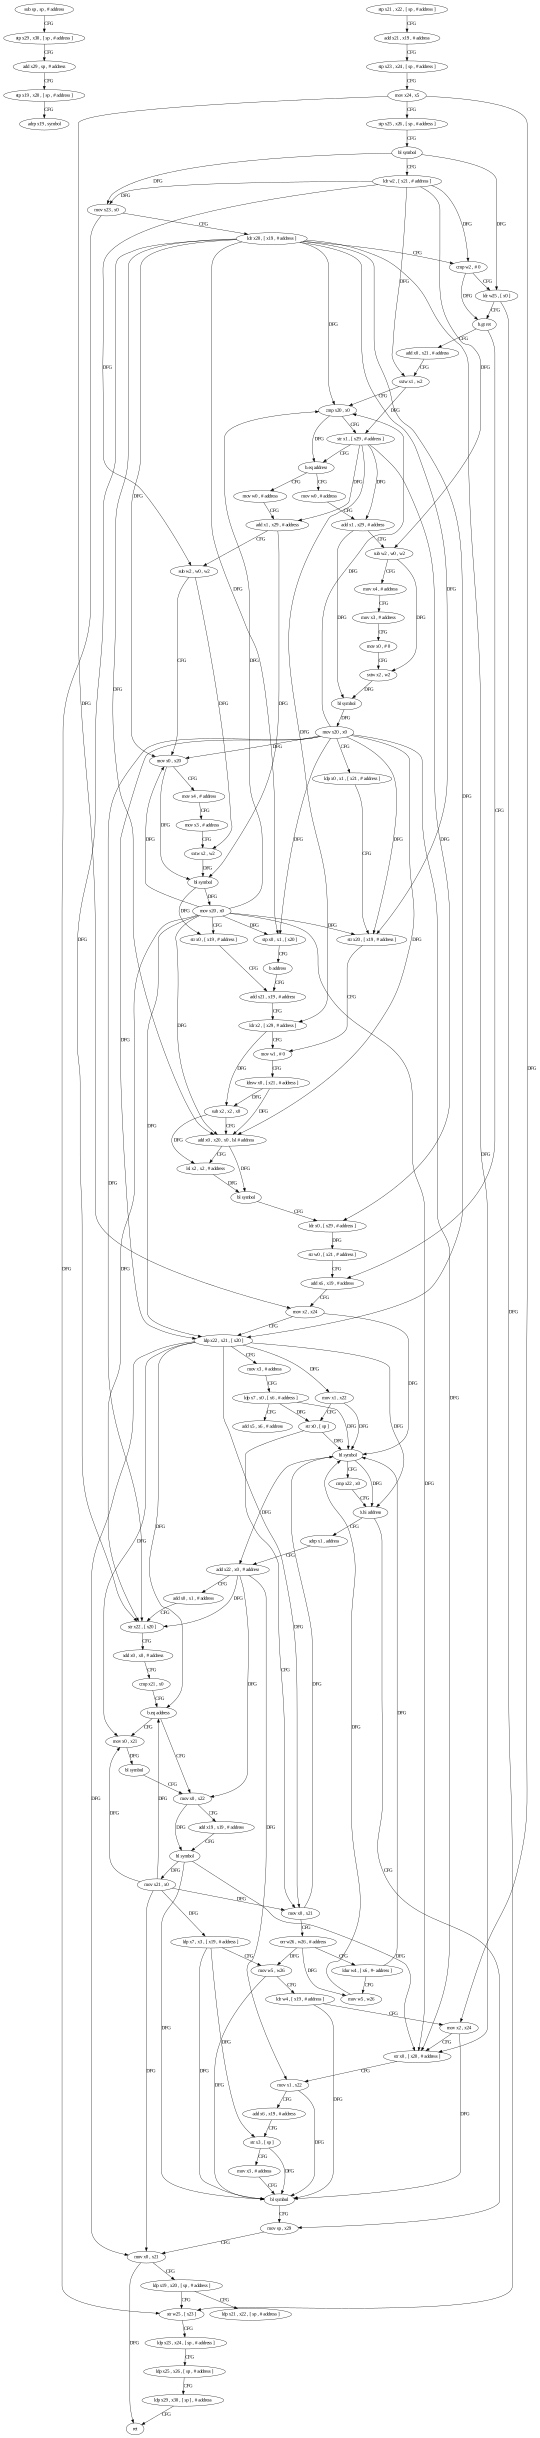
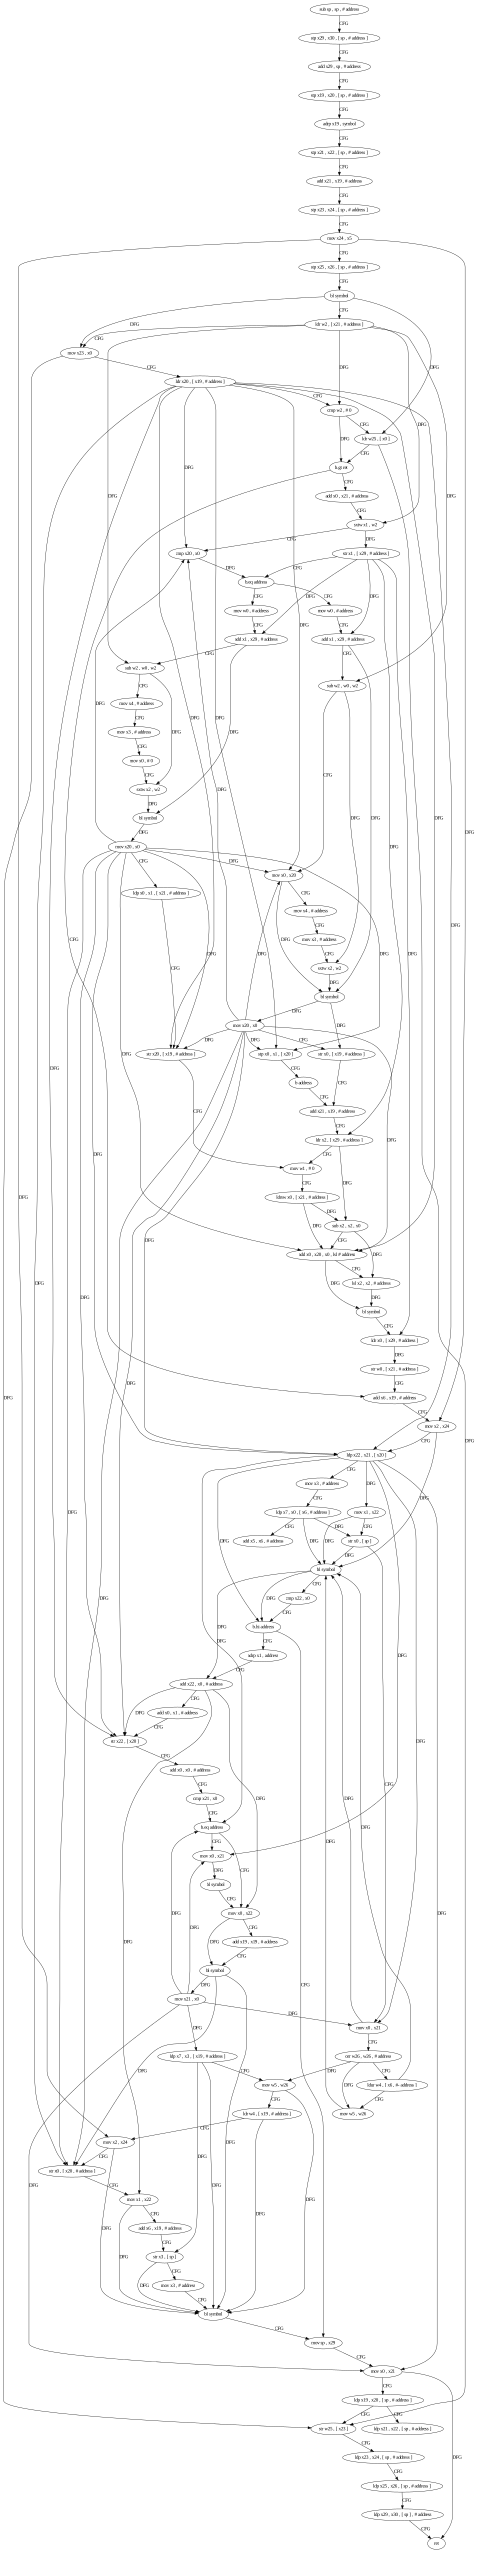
  digraph {
    fontname="Liberation Serif"
    node [fontname="Liberation Serif"]
    edge [fontname="Liberation Serif"]
    n1 [label="sub sp , sp , # address"]
    n2 [label="stp x29 , x30 , [ sp , # address ]"]
    n3 [label="add x29 , sp , # address"]
    n4 [label="stp x19 , x20 , [ sp , # address ]"]
    n5 [label="adrp x19 , symbol"]
    n6 [label="stp x21 , x22 , [ sp , # address ]"]
    n7 [label="add x21 , x19 , # address"]
    n8 [label="stp x23 , x24 , [ sp , # address ]"]
    n9 [label="mov x24 , x5"]
    n10 [label="stp x25 , x26 , [ sp , # address ]"]
    n11 [label="mov x2 , x24"]
    n12 [label="mov x2 , x24"]
    n13 [label="bl symbol"]
    n14 [label="ldp x22 , x21 , [ x20 ]"]
    n15 [label="bl symbol"]
    n16 [label="str x0 , [ x20 , # address ]"]
    n17 [label="bl symbol"]
    n18 [label="ldr w2 , [ x21 , # address ]"]
    n19 [label="mov x23 , x0"]
    n20 [label="ldr w25 , [ x0 ]"]
    n21 [label="cmp w2 , # 0"]
    n22 [label="sxtw x1 , w2"]
    n23 [label="sub w2 , w0 , w2"]
    n24 [label="sub w2 , w0 , w2"]
    n25 [label="ldr x20 , [ x19 , # address ]"]
    n26 [label="str w25 , [ x23 ]"]
    n27 [label="b.gt ret"]
    n28 [label="cmp x20 , x0"]
    n29 [label="str x1 , [ x29 , # address ]"]
    n30 [label="mov x4 , # address"]
    n31 [label="sxtw x2 , w2"]
    n32 [label="mov x0 , x20"]
    n33 [label="sxtw x2 , w2"]
    n34 [label="str x22 , [ x20 ]"]
    n35 [label="str x20 , [ x19 , # address ]"]
    n36 [label="stp x0 , x1 , [ x20 ]"]
    n37 [label="add x0 , x20 , x0 , lsl # address"]
    n38 [label="ldp x23 , x24 , [ sp , # address ]"]
    n39 [label="mov x3 , # address"]
    n40 [label="mov x1 , x22"]
    n41 [label="mov x0 , x21"]
    n42 [label="b.hi address"]
    n43 [label="mov x0 , x21"]
    n44 [label="b.eq address"]
    n45 [label="mov x0 , x21"]
    n46 [label="b.eq address"]
    n47 [label="add x0 , x0 , # address"]
    n48 [label="mov w1 , # 0"]
    n49 [label="b address"]
    n50 [label="bl symbol"]
    n51 [label="mov x4 , # address"]
    n52 [label="mov x1 , x22"]
    n53 [label="lsl x2 , x2 , # address"]
    n54 [label="bl symbol"]
    n55 [label="add x6 , x19 , # address"]
    n56 [label="add x0 , x21 , # address"]
    n57 [label="cmp x22 , x0"]
    n58 [label="add x22 , x0 , # address"]
    n59 [label="ldp x7 , x0 , [ x6 , # address ]"]
    n60 [label="str x0 , [ sp ]"]
    n61 [label="orr w26 , w26 , # address"]
    n62 [label="mov sp , x29"]
    n63 [label="adrp x1 , address"]
    n64 [label="ldp x19 , x20 , [ sp , # address ]"]
    n65 [label=ret]
    n66 [label="mov x0 , x22"]
    n67 [label="bl symbol"]
    n68 [label="add x5 , x6 , # address"]
    n69 [label="ldur w4 , [ x6 , #- address ]"]
    n70 [label="mov w5 , w26"]
    n71 [label="mov w5 , w26"]
    n72 [label="ldr w4 , [ x19 , # address ]"]
    n73 [label="add x0 , x1 , # address"]
    n74 [label="add x1 , x29 , # address"]
    n75 [label="add x1 , x29 , # address"]
    n76 [label="ldr x2 , [ x29 , # address ]"]
    n77 [label="ldr x0 , [ x29 , # address ]"]
    n78 [label="mov w0 , # address"]
    n79 [label="mov w0 , # address"]
    n80 [label="bl symbol"]
    n81 [label="sub x2 , x2 , x0"]
    n82 [label="str w0 , [ x21 , # address ]"]
    n83 [label="ldp x21 , x22 , [ sp , # address ]"]
    n84 [label="ldp x25 , x26 , [ sp , # address ]"]
    n85 [label="ldp x29 , x30 , [ sp ] , # address"]
    n86 [label="add x19 , x19 , # address"]
    n87 [label="bl symbol"]
    n88 [label="add x6 , x19 , # address"]
    n89 [label="cmp x21 , x0"]
    n90 [label="mov x21 , x0"]
    n91 [label="mov x20 , x0"]
    n92 [label="mov x3 , # address"]
    n93 [label="mov x0 , # 0"]
    n94 [label="ldp x0 , x1 , [ x21 , # address ]"]
    n95 [label="add x21 , x19 , # address"]
    n96 [label="mov x20 , x0"]
    n97 [label="str x0 , [ x19 , # address ]"]
    n98 [label="mov x3 , # address"]
    n99 [label="ldp x7 , x3 , [ x19 , # address ]"]
    n100 [label="str x3 , [ sp ]"]
    n101 [label="mov x3 , # address"]
    n102 [label="ldrsw x0 , [ x21 , # address ]"]
    n1 -> n2 [label=CFG]
    n2 -> n3 [label=CFG]
    n3 -> n4 [label=CFG]
    n4 -> n5 [label=CFG]
+   n5 -> n6 [label=CFG]
    n6 -> n7 [label=CFG]
    n7 -> n8 [label=CFG]
    n8 -> n9 [label=CFG]
    n9 -> n10 [label=CFG]
    n9 -> n11 [label=DFG]
    n9 -> n12 [label=DFG]
    n10 -> n13 [label=CFG]
    n11 -> n14 [label=CFG]
    n11 -> n15 [label=DFG]
    n12 -> n16 [label=CFG]
    n12 -> n17 [label=DFG]
    n13 -> n18 [label=CFG]
    n13 -> n19 [label=DFG]
    n13 -> n20 [label=DFG]
    n14 -> n39 [label=CFG]
    n14 -> n40 [label=DFG]
    n14 -> n41 [label=DFG]
    n14 -> n42 [label=DFG]
    n14 -> n43 [label=DFG]
    n14 -> n44 [label=DFG]
    n14 -> n45 [label=DFG]
    n15 -> n42 [label=DFG]
    n15 -> n57 [label=CFG]
    n15 -> n58 [label=DFG]
    n16 -> n52 [label=CFG]
    n17 -> n62 [label=CFG]
-   n18 -> n19 [label=DFG]
+   n18 -> n19 [label=CFG]
    n18 -> n21 [label=DFG]
    n18 -> n22 [label=DFG]
    n18 -> n23 [label=DFG]
    n18 -> n24 [label=DFG]
    n19 -> n25 [label=CFG]
    n19 -> n26 [label=DFG]
    n20 -> n26 [label=DFG]
    n20 -> n27 [label=CFG]
    n21 -> n20 [label=CFG]
    n21 -> n27 [label=DFG]
    n22 -> n28 [label=CFG]
    n22 -> n29 [label=DFG]
    n23 -> n30 [label=CFG]
    n23 -> n31 [label=DFG]
    n24 -> n32 [label=CFG]
    n24 -> n33 [label=DFG]
    n25 -> n14 [label=DFG]
    n25 -> n16 [label=DFG]
    n25 -> n21 [label=CFG]
    n25 -> n28 [label=DFG]
    n25 -> n32 [label=DFG]
    n25 -> n34 [label=DFG]
    n25 -> n35 [label=DFG]
    n25 -> n36 [label=DFG]
    n25 -> n37 [label=DFG]
    n26 -> n38 [label=CFG]
    n27 -> n55 [label=CFG]
    n27 -> n56 [label=CFG]
-   n28 -> n29 [label=CFG]
    n28 -> n46 [label=DFG]
    n29 -> n46 [label=CFG]
    n29 -> n74 [label=DFG]
    n29 -> n75 [label=DFG]
    n29 -> n76 [label=DFG]
    n29 -> n77 [label=DFG]
    n30 -> n92 [label=CFG]
    n31 -> n80 [label=DFG]
    n32 -> n50 [label=DFG]
    n32 -> n51 [label=CFG]
    n33 -> n50 [label=DFG]
    n34 -> n47 [label=CFG]
    n35 -> n48 [label=CFG]
    n36 -> n49 [label=CFG]
    n37 -> n53 [label=CFG]
    n37 -> n54 [label=DFG]
    n38 -> n84 [label=CFG]
    n39 -> n59 [label=CFG]
    n40 -> n15 [label=DFG]
    n40 -> n60 [label=CFG]
    n41 -> n15 [label=DFG]
    n41 -> n61 [label=CFG]
    n42 -> n62 [label=CFG]
    n42 -> n63 [label=CFG]
    n43 -> n64 [label=CFG]
    n43 -> n65 [label=DFG]
    n44 -> n45 [label=CFG]
    n44 -> n66 [label=CFG]
    n45 -> n67 [label=DFG]
    n46 -> n78 [label=CFG]
    n46 -> n79 [label=CFG]
    n47 -> n89 [label=CFG]
    n48 -> n102 [label=CFG]
    n49 -> n95 [label=CFG]
    n50 -> n96 [label=DFG]
    n50 -> n97 [label=DFG]
    n51 -> n98 [label=CFG]
    n52 -> n17 [label=DFG]
    n52 -> n88 [label=CFG]
    n53 -> n54 [label=DFG]
    n54 -> n77 [label=CFG]
    n55 -> n11 [label=CFG]
    n56 -> n22 [label=CFG]
    n57 -> n42 [label=CFG]
    n58 -> n34 [label=DFG]
    n58 -> n52 [label=DFG]
    n58 -> n66 [label=DFG]
    n58 -> n73 [label=CFG]
    n59 -> n15 [label=DFG]
    n59 -> n60 [label=DFG]
    n59 -> n68 [label=CFG]
    n60 -> n15 [label=DFG]
    n60 -> n41 [label=CFG]
    n61 -> n69 [label=CFG]
    n61 -> n70 [label=DFG]
    n61 -> n71 [label=DFG]
    n62 -> n43 [label=CFG]
    n63 -> n58 [label=CFG]
    n64 -> n26 [label=CFG]
    n64 -> n83 [label=CFG]
    n66 -> n86 [label=CFG]
    n66 -> n87 [label=DFG]
    n67 -> n66 [label=CFG]
    n69 -> n15 [label=DFG]
    n69 -> n70 [label=CFG]
    n70 -> n15 [label=DFG]
    n71 -> n17 [label=DFG]
    n71 -> n72 [label=CFG]
    n72 -> n12 [label=CFG]
    n72 -> n17 [label=DFG]
    n73 -> n34 [label=CFG]
    n74 -> n23 [label=CFG]
    n74 -> n80 [label=DFG]
    n75 -> n24 [label=CFG]
    n75 -> n50 [label=DFG]
    n76 -> n48 [label=CFG]
    n76 -> n81 [label=DFG]
    n77 -> n82 [label=DFG]
    n78 -> n74 [label=CFG]
    n79 -> n75 [label=CFG]
    n80 -> n91 [label=DFG]
    n81 -> n37 [label=CFG]
    n81 -> n53 [label=DFG]
    n82 -> n55 [label=CFG]
    n84 -> n85 [label=CFG]
    n85 -> n65 [label=CFG]
    n86 -> n87 [label=CFG]
    n87 -> n16 [label=DFG]
    n87 -> n17 [label=DFG]
    n87 -> n90 [label=DFG]
    n88 -> n100 [label=CFG]
    n89 -> n44 [label=CFG]
    n90 -> n41 [label=DFG]
    n90 -> n43 [label=DFG]
    n90 -> n44 [label=DFG]
    n90 -> n45 [label=DFG]
    n90 -> n99 [label=DFG]
    n91 -> n14 [label=DFG]
    n91 -> n16 [label=DFG]
    n91 -> n28 [label=DFG]
    n91 -> n32 [label=DFG]
    n91 -> n34 [label=DFG]
    n91 -> n35 [label=DFG]
    n91 -> n36 [label=DFG]
    n91 -> n37 [label=DFG]
    n91 -> n94 [label=CFG]
    n92 -> n93 [label=CFG]
    n93 -> n31 [label=CFG]
    n94 -> n35 [label=CFG]
    n95 -> n76 [label=CFG]
    n96 -> n14 [label=DFG]
    n96 -> n16 [label=DFG]
    n96 -> n28 [label=DFG]
    n96 -> n32 [label=DFG]
    n96 -> n34 [label=DFG]
    n96 -> n35 [label=DFG]
    n96 -> n36 [label=DFG]
    n96 -> n37 [label=DFG]
    n96 -> n97 [label=CFG]
    n97 -> n95 [label=CFG]
    n98 -> n33 [label=CFG]
    n99 -> n17 [label=DFG]
    n99 -> n71 [label=CFG]
    n99 -> n100 [label=DFG]
    n100 -> n17 [label=DFG]
    n100 -> n101 [label=CFG]
    n101 -> n17 [label=CFG]
    n102 -> n37 [label=DFG]
    n102 -> n81 [label=DFG]
  }
